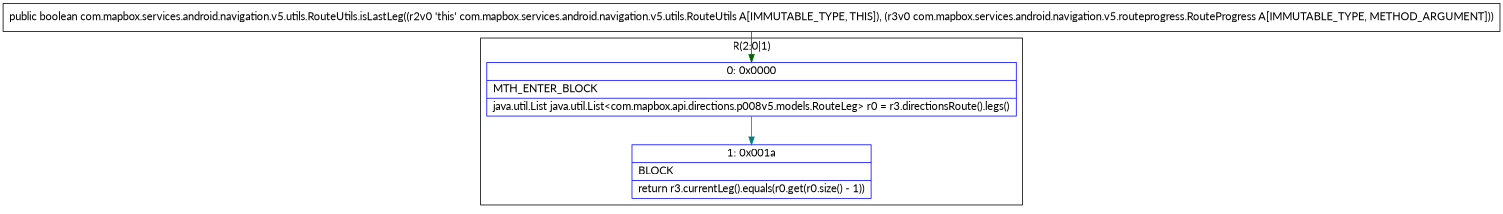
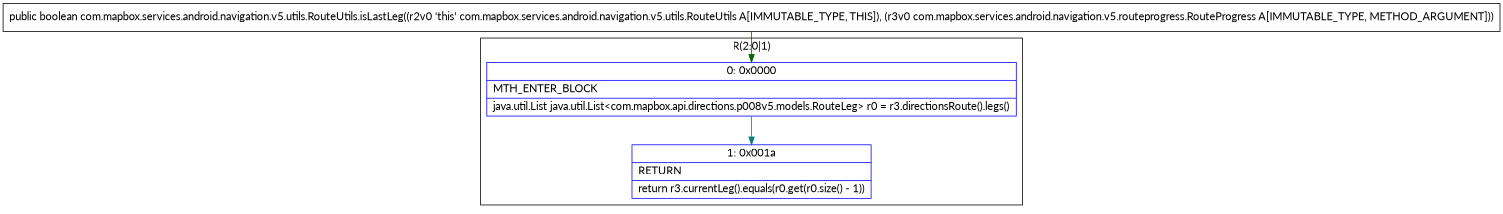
  digraph {
    fontname=Lato
    node [color=blue shape=record fontname=Lato]
    edge [fontname=Lato]
    n1 [label="{0\:\ 0x0000|MTH_ENTER_BLOCK\l|java.util.List java.util.List\<com.mapbox.api.directions.p008v5.models.RouteLeg\> r0 = r3.directionsRoute().legs()\l}"]
-   n2 [label="{1\:\ 0x001a|BLOCK\l|return r3.currentLeg().equals(r0.get(r0.size() \- 1))\l}"]
+   n2 [label="{1\:\ 0x001a|RETURN\l|return r3.currentLeg().equals(r0.get(r0.size() \- 1))\l}"]
    n3 [label="{public boolean com.mapbox.services.android.navigation.v5.utils.RouteUtils.isLastLeg((r2v0 'this' com.mapbox.services.android.navigation.v5.utils.RouteUtils A[IMMUTABLE_TYPE, THIS]), (r3v0 com.mapbox.services.android.navigation.v5.routeprogress.RouteProgress A[IMMUTABLE_TYPE, METHOD_ARGUMENT])) }" color=""]
    subgraph cluster_1 {
      label="R(2:0|1)"
      n1
      n2
    }
    n1 -> n2 [color=teal]
    n3 -> n1 [color=darkgreen]
  }
